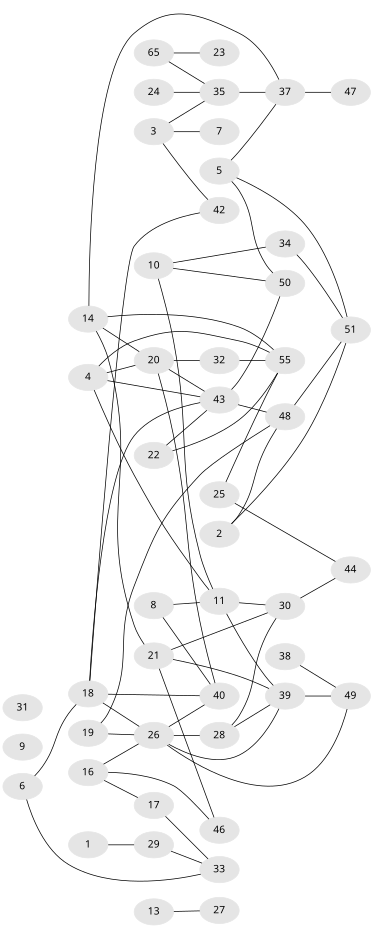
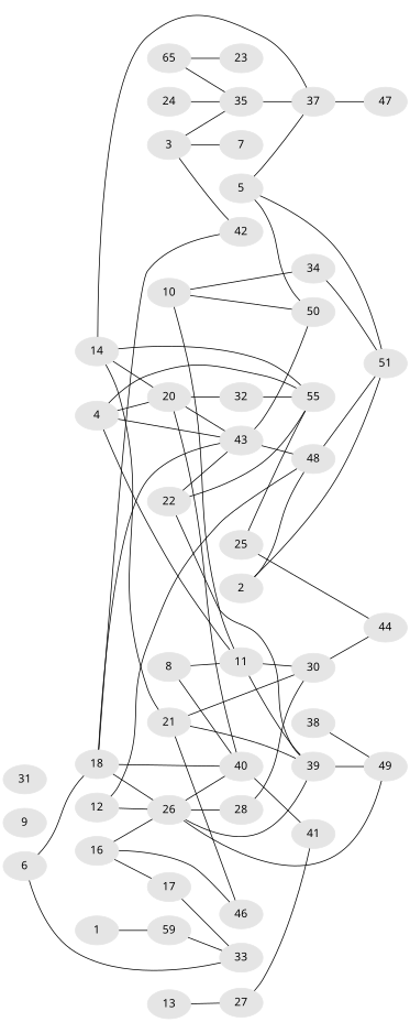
  graph {
    fontname="Noto Sans"
    rankdir=LR
    node [color=gray90 fontname="Noto Sans" style=filled]
    edge [fontname="Noto Sans"]
    1
-   29
+   29 [label=59]
    33
    2
    48
    51
    3
    7
    35
    42
    37
    4
    11
    20
    43
    n16 [label=55]
    30
    39
    40
    32
    50
    5
    47
    6
    18
    26
    8
+   41
    9
    10
    34
    44
    49
-   12 [label=19]
+   12
    28
    13
    27
    14
    21
    46
    n41 [label=65]
    23
    16
    17
    25
    22
    24
    31
    38
    1 -- 29
    29 -- 33
    2 -- 48
    2 -- 51
    48 -- 51
    3 -- 7
    3 -- 35
    3 -- 42
    35 -- 37
    37 -- 47
    4 -- 11
    4 -- 20
    4 -- 43
    4 -- n16
    11 -- 30
    11 -- 39
    20 -- 43
    20 -- 40
    20 -- 32
    43 -- 48
    43 -- 50
    30 -- 44
    39 -- 49
+   40 -- 41
    32 -- n16
    5 -- 51
    5 -- 37
    5 -- 50
    6 -- 33
    6 -- 18
    18 -- 42
    18 -- 43
    18 -- 40
    18 -- 26
    26 -- 39
    26 -- 40
    26 -- 49
    26 -- 28
    8 -- 11
    8 -- 40
    10 -- 11
    10 -- 50
    10 -- 34
    34 -- 51
    12 -- 48
    12 -- 26
    28 -- 30
    13 -- 27
+   27 -- 41
    14 -- 37
    14 -- 20
    14 -- n16
    14 -- 21
    21 -- 30
    21 -- 39
    21 -- 46
    n41 -- 35
    n41 -- 23
    16 -- 26
    16 -- 46
    16 -- 17
    17 -- 33
    25 -- n16
    25 -- 44
    22 -- 43
    22 -- n16
-   28 -- 39
+   22 -- 39
    24 -- 35
    38 -- 49
  }
